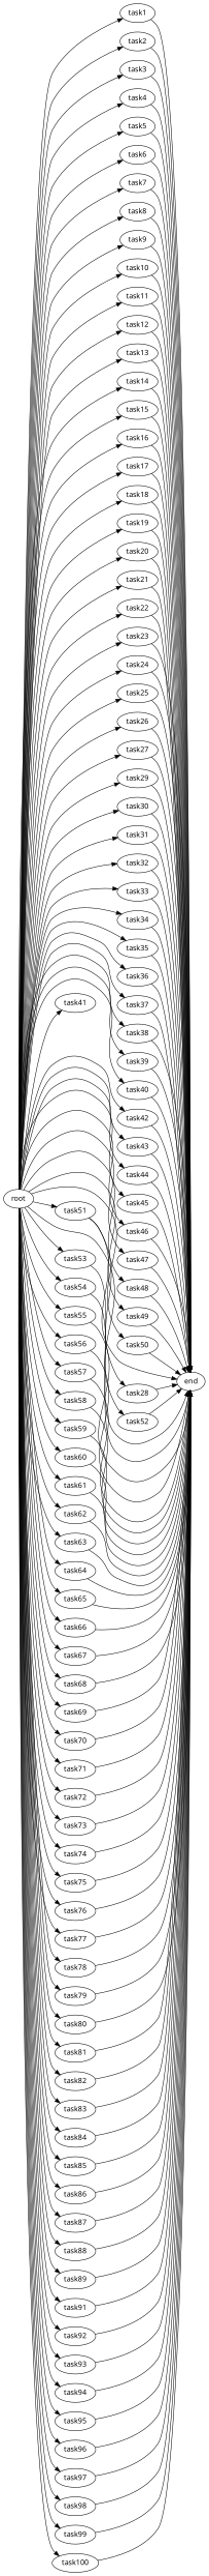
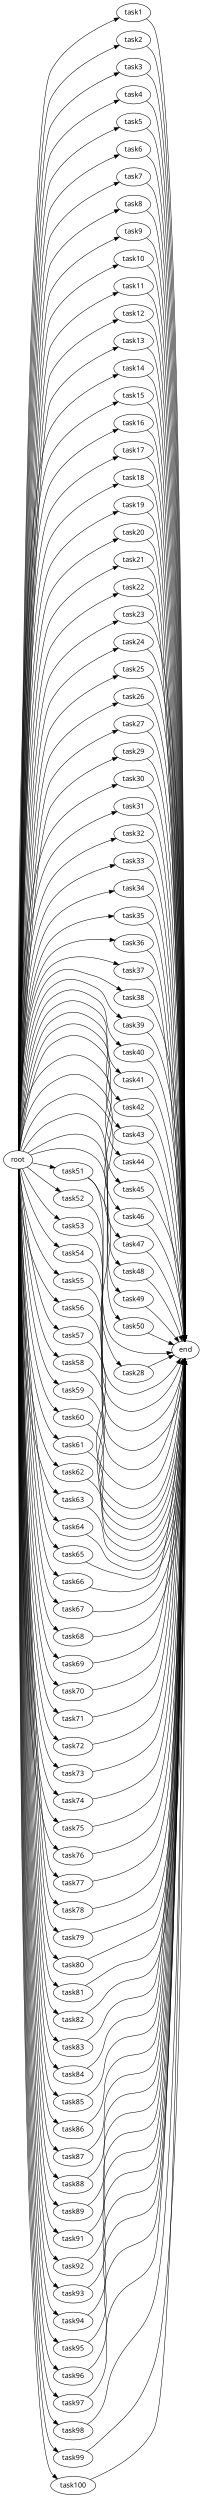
  digraph {
    fontname="Noto Sans"
    rankdir=LR
    node [fontname="Noto Sans"]
    edge [fontname="Noto Sans"]
    root
    task1
    task2
    task3
    task4
    task5
    task6
    task7
    task8
    task9
    task10
    task11
    task12
    task13
    task14
    task15
    task16
    task17
    task18
    task19
    task20
    task21
    task22
    task23
    task24
    task25
    task26
    task27
    task29
    task30
    task31
    task32
    task33
    task34
    task35
    task36
    task37
    task38
    task39
    task40
    task41
    task42
    task43
    task44
    task45
    task46
    task47
    task48
    task49
    task50
    task51
    task52
    task53
    task54
    task55
    task56
    task57
    task58
    task59
    task60
    task61
    task62
    task63
    task64
    task65
    task66
    task67
    task68
    task69
    task70
    task71
    task72
    task73
    task74
    task75
    task76
    task77
    task78
    task79
    task80
    task81
    task82
    task83
    task84
    task85
    task86
    task87
    task88
    task89
    task91
    task92
    task93
    task94
    task95
    task96
    task97
    task98
    task99
    task100
    end
    task28
    root -> task1
    root -> task2
    root -> task3
    root -> task4
    root -> task5
    root -> task6
    root -> task7
    root -> task8
    root -> task9
    root -> task10
    root -> task11
    root -> task12
    root -> task13
    root -> task14
    root -> task15
    root -> task16
    root -> task17
    root -> task18
    root -> task19
    root -> task20
    root -> task21
    root -> task22
    root -> task23
    root -> task24
    root -> task25
    root -> task26
    root -> task27
    root -> task29
    root -> task30
    root -> task31
    root -> task32
    root -> task33
    root -> task34
    root -> task35
    root -> task36
    root -> task37
    root -> task38
    root -> task39
    root -> task40
    root -> task41
    root -> task42
    root -> task43
    root -> task44
    root -> task45
    root -> task46
    root -> task47
    root -> task48
    root -> task49
    root -> task50
    root -> task51
    root -> task52
    root -> task53
    root -> task54
    root -> task55
    root -> task56
    root -> task57
    root -> task58
    root -> task59
    root -> task60
    root -> task61
    root -> task62
    root -> task63
    root -> task64
    root -> task65
    root -> task66
    root -> task67
    root -> task68
    root -> task69
    root -> task70
    root -> task71
    root -> task72
    root -> task73
    root -> task74
    root -> task75
    root -> task76
    root -> task77
    root -> task78
    root -> task79
    root -> task80
    root -> task81
    root -> task82
    root -> task83
    root -> task84
    root -> task85
    root -> task86
    root -> task87
    root -> task88
    root -> task89
    root -> task91
    root -> task92
    root -> task93
    root -> task94
    root -> task95
    root -> task96
    root -> task97
    root -> task98
    root -> task99
    root -> task100
    task1 -> end
    task2 -> end
    task3 -> end
    task4 -> end
    task5 -> end
    task6 -> end
    task7 -> end
    task8 -> end
    task9 -> end
    task10 -> end
    task11 -> end
    task12 -> end
    task13 -> end
    task14 -> end
    task15 -> end
    task16 -> end
    task17 -> end
    task18 -> end
    task19 -> end
    task20 -> end
    task21 -> end
    task22 -> end
    task23 -> end
    task24 -> end
    task25 -> end
    task26 -> end
    task27 -> end
    task29 -> end
    task30 -> end
    task31 -> end
    task32 -> end
    task33 -> end
    task34 -> end
    task35 -> end
    task36 -> end
    task37 -> end
    task38 -> end
    task39 -> end
    task40 -> end
+   task41 -> end
    task42 -> end
    task43 -> end
    task44 -> end
    task45 -> end
    task46 -> end
    task47 -> end
    task48 -> end
    task49 -> end
    task50 -> end
    task51 -> end
    task51 -> task28
    task52 -> end
    task53 -> end
    task54 -> end
    task55 -> end
    task56 -> end
    task57 -> end
    task58 -> end
    task59 -> end
    task60 -> end
    task61 -> end
    task62 -> end
    task63 -> end
    task64 -> end
    task65 -> end
    task66 -> end
    task67 -> end
    task68 -> end
    task69 -> end
    task70 -> end
    task71 -> end
    task72 -> end
    task73 -> end
    task74 -> end
    task75 -> end
    task76 -> end
    task77 -> end
    task78 -> end
    task79 -> end
    task80 -> end
    task81 -> end
    task82 -> end
    task83 -> end
    task84 -> end
    task85 -> end
    task86 -> end
    task87 -> end
    task88 -> end
    task89 -> end
    task91 -> end
    task92 -> end
    task93 -> end
    task94 -> end
    task95 -> end
    task96 -> end
    task97 -> end
    task98 -> end
    task99 -> end
    task100 -> end
    task28 -> end
  }
